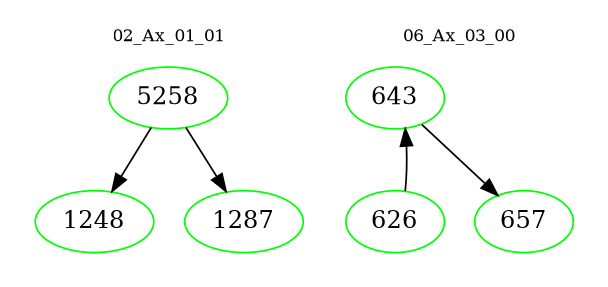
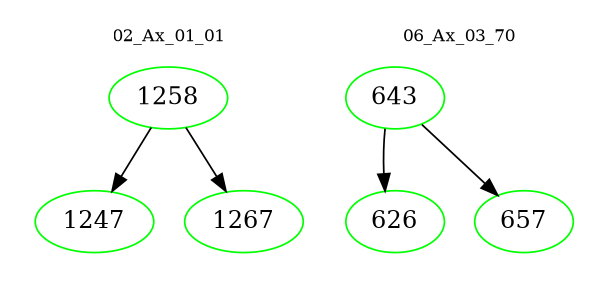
  digraph {
    node [color=green]
    edge [color=black]
-   n1 [label=5258]
-   n2 [label=1248]
-   n3 [label=1287]
+   n1 [label=1258]
+   n2 [label=1247]
+   n3 [label=1267]
    n4 [label=643]
    n5 [label=626]
    n6 [label=657]
    subgraph cluster_1 {
      color=white
      fontsize=10
      label="02_Ax_01_01"
      n1
      n2
      n3
    }
    subgraph cluster_2 {
      color=white
      fontsize=10
-     label="06_Ax_03_00"
+     label="06_Ax_03_70"
      n4
      n5
      n6
    }
    n1 -> n2
    n1 -> n3
-   n5 -> n4
+   n4 -> n5
    n4 -> n6
  }
